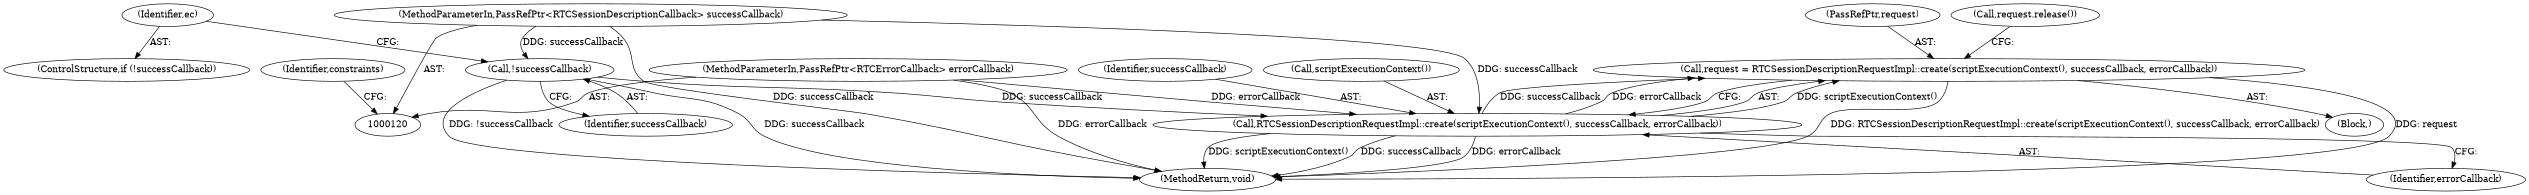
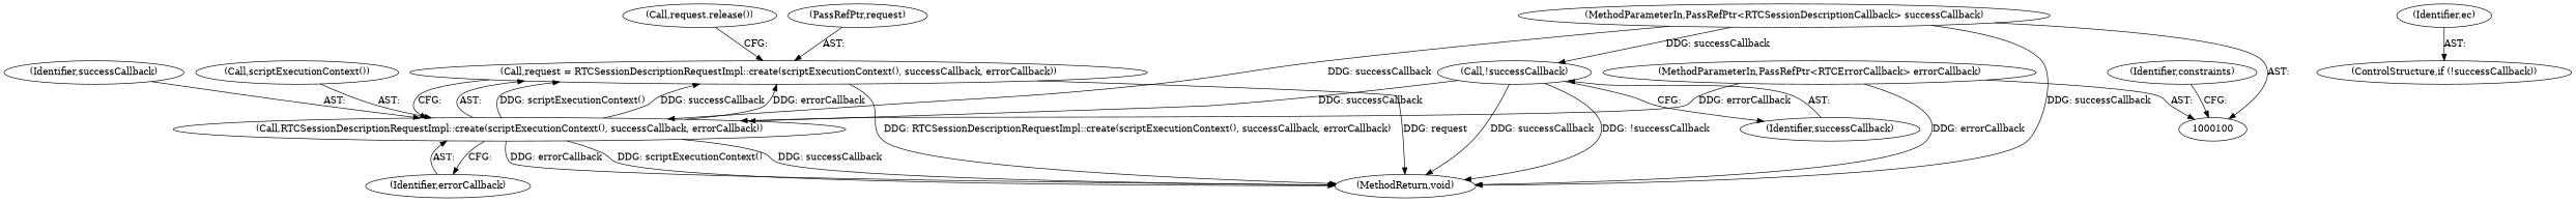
  digraph {
    n1 [label="(Call,request = RTCSessionDescriptionRequestImpl::create(scriptExecutionContext(), successCallback, errorCallback))"]
    n2 [label="(Call,RTCSessionDescriptionRequestImpl::create(scriptExecutionContext(), successCallback, errorCallback))"]
-   n3 [label="(Block,)"]
    n4 [label="(MethodReturn,void)"]
    n5 [label="(Identifier,errorCallback)"]
    n6 [label="(Call,!successCallback)"]
    n7 [label="(Identifier,successCallback)"]
    n8 [label="(ControlStructure,if (!successCallback))"]
    n9 [label="(MethodParameterIn,PassRefPtr<RTCSessionDescriptionCallback> successCallback)"]
-   1000100 [label=1000120]
+   1000100
    n11 [label="(MethodParameterIn,PassRefPtr<RTCErrorCallback> errorCallback)"]
    n12 [label="(Call,request.release())"]
    n13 [label="(Identifier,successCallback)"]
    n14 [label="(Identifier,ec)"]
    n15 [label="(Identifier,constraints)"]
    n16 [label="(Call,scriptExecutionContext())"]
    n17 [label="(PassRefPtr,request)"]
    n1 -> n2 [label="CFG: "]
-   n1 -> n3 [label="AST: "]
    n1 -> n4 [label="DDG: RTCSessionDescriptionRequestImpl::create(scriptExecutionContext(), successCallback, errorCallback)"]
    n1 -> n4 [label="DDG: request"]
    n2 -> n1 [label="AST: "]
    n2 -> n1 [label="DDG: scriptExecutionContext()"]
    n2 -> n1 [label="DDG: successCallback"]
    n2 -> n1 [label="DDG: errorCallback"]
    n2 -> n4 [label="DDG: errorCallback"]
    n2 -> n4 [label="DDG: scriptExecutionContext()"]
    n2 -> n4 [label="DDG: successCallback"]
    n2 -> n5 [label="CFG: "]
    n5 -> n2 [label="AST: "]
    n6 -> n2 [label="DDG: successCallback"]
    n6 -> n4 [label="DDG: successCallback"]
    n6 -> n4 [label="DDG: !successCallback"]
    n6 -> n7 [label="CFG: "]
    n7 -> n6 [label="AST: "]
    n9 -> n2 [label="DDG: successCallback"]
    n9 -> n4 [label="DDG: successCallback"]
    n9 -> n6 [label="DDG: successCallback"]
    n9 -> 1000100 [label="AST: "]
    n11 -> n2 [label="DDG: errorCallback"]
    n11 -> n4 [label="DDG: errorCallback"]
    n11 -> 1000100 [label="AST: "]
    n12 -> n1 [label="CFG: "]
    n13 -> n2 [label="AST: "]
-   n14 -> n6 [label="CFG: "]
    n14 -> n8 [label="AST: "]
    n15 -> 1000100 [label="CFG: "]
    n16 -> n2 [label="AST: "]
    n17 -> n1 [label="AST: "]
  }
